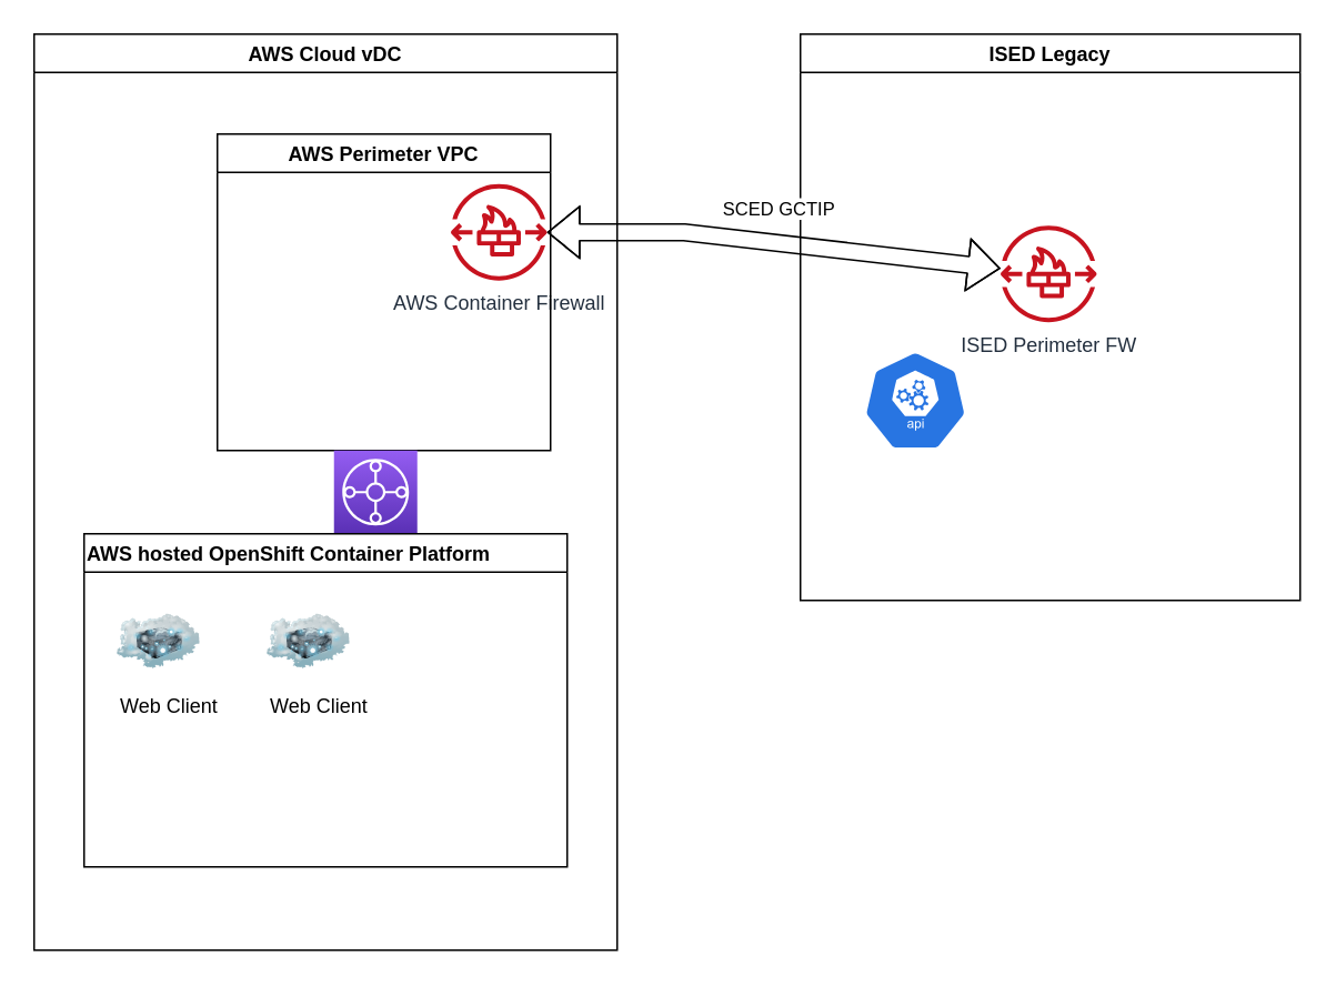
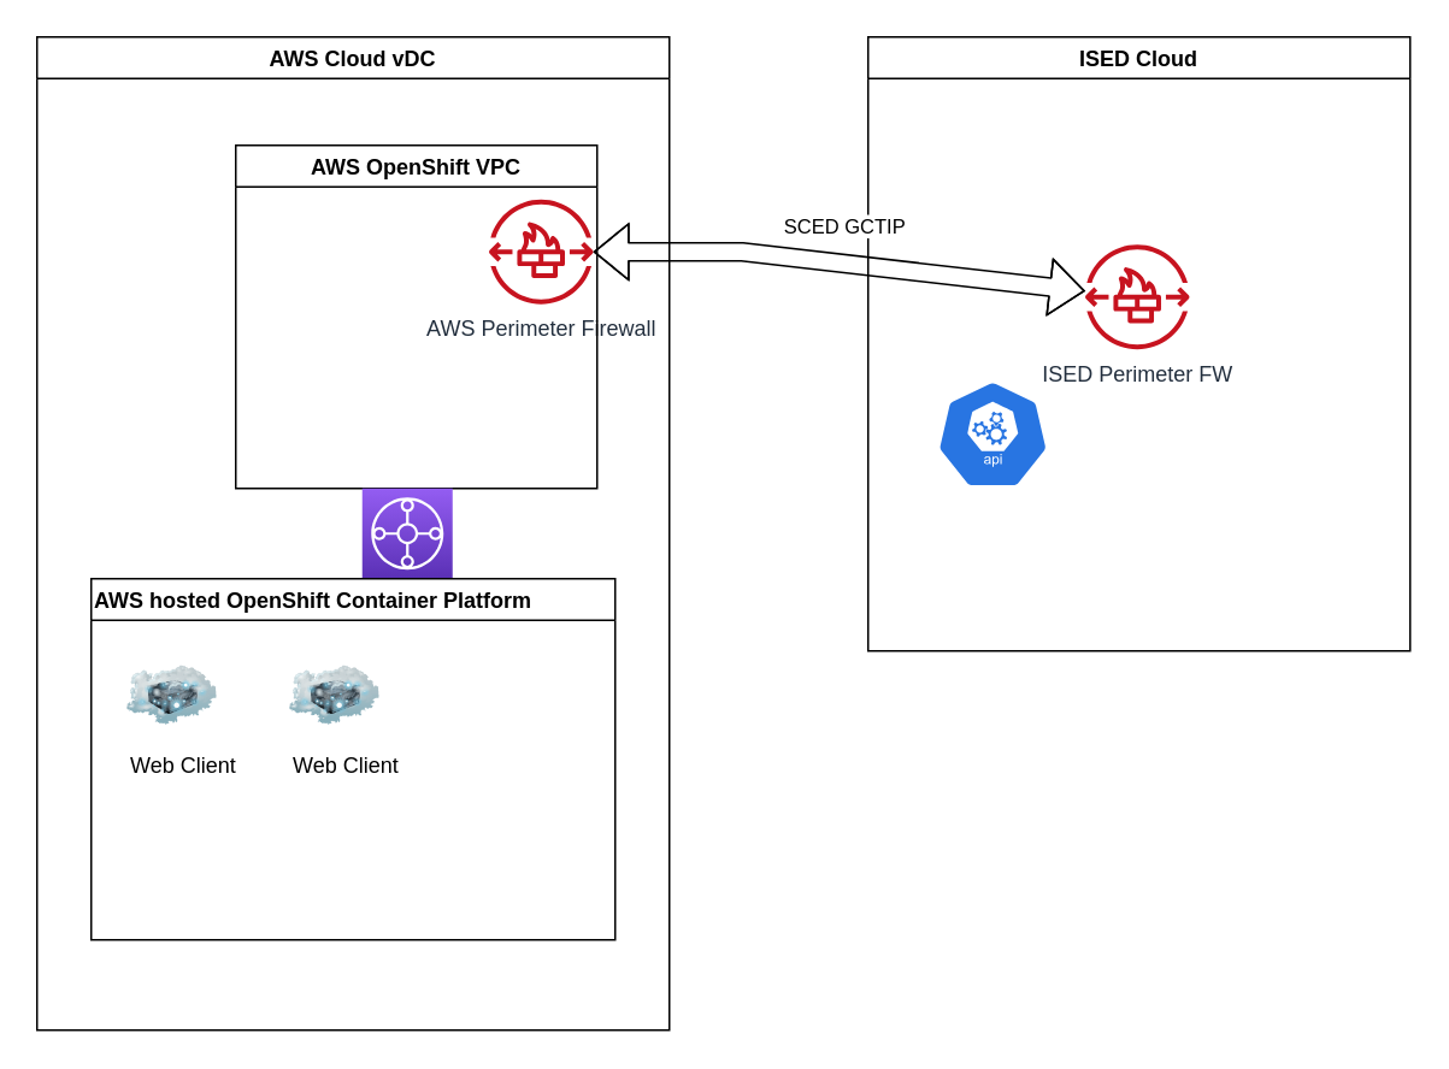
  <mxCell id="0" />
  <mxCell id="1" parent="0" />
- <mxCell id="2" value="ISED Legacy" style="swimlane;" vertex="1" parent="1"><mxGeometry x="480" y="20" width="300" height="340" as="geometry" /></mxCell>
+ <mxCell id="2" value="ISED Cloud" style="swimlane;" vertex="1" parent="1"><mxGeometry x="480" y="20" width="300" height="340" as="geometry" /></mxCell>
  <mxCell id="3" value="ISED Perimeter FW" style="outlineConnect=0;fontColor=#232F3E;gradientColor=none;fillColor=#C7131F;strokeColor=none;dashed=0;verticalLabelPosition=bottom;verticalAlign=top;align=center;html=1;fontSize=12;fontStyle=0;aspect=fixed;pointerEvents=1;shape=mxgraph.aws4.network_firewall_endpoints;" vertex="1" parent="2"><mxGeometry x="120" y="115" width="58" height="58" as="geometry" /></mxCell>
  <mxCell id="4" value="" style="html=1;dashed=0;whitespace=wrap;fillColor=#2875E2;strokeColor=#ffffff;points=[[0.005,0.63,0],[0.1,0.2,0],[0.9,0.2,0],[0.5,0,0],[0.995,0.63,0],[0.72,0.99,0],[0.5,1,0],[0.28,0.99,0]];shape=mxgraph.kubernetes.icon;prIcon=api;align=left;" vertex="1" parent="2"><mxGeometry x="29" y="190" width="80" height="60" as="geometry" /></mxCell>
  <mxCell id="5" value="SCED GCTIP" style="shape=flexArrow;endArrow=classic;startArrow=classic;html=1;" edge="1" parent="1" source="7" target="3"><mxGeometry x="0.0" y="20" width="100" height="100" relative="1" as="geometry"><mxPoint x="330" y="100" as="sourcePoint" /><mxPoint x="600" y="100" as="targetPoint" /><Array as="points"><mxPoint x="410" y="139" /></Array><mxPoint as="offset" /></mxGeometry></mxCell>
  <mxCell id="6" value="AWS Cloud vDC" style="swimlane;" vertex="1" parent="1"><mxGeometry x="20" y="20" width="350" height="550" as="geometry" /></mxCell>
- <mxCell id="7" value="AWS Container Firewall" style="outlineConnect=0;fontColor=#232F3E;gradientColor=none;fillColor=#C7131F;strokeColor=none;dashed=0;verticalLabelPosition=bottom;verticalAlign=top;align=center;html=1;fontSize=12;fontStyle=0;aspect=fixed;pointerEvents=1;shape=mxgraph.aws4.network_firewall_endpoints;" vertex="1" parent="6"><mxGeometry x="250" y="90" width="58" height="58" as="geometry" /></mxCell>
- <mxCell id="8" value="AWS Perimeter VPC" style="swimlane;" vertex="1" parent="6"><mxGeometry x="110" y="60" width="200" height="190" as="geometry" /></mxCell>
+ <mxCell id="7" value="AWS Perimeter Firewall" style="outlineConnect=0;fontColor=#232F3E;gradientColor=none;fillColor=#C7131F;strokeColor=none;dashed=0;verticalLabelPosition=bottom;verticalAlign=top;align=center;html=1;fontSize=12;fontStyle=0;aspect=fixed;pointerEvents=1;shape=mxgraph.aws4.network_firewall_endpoints;" vertex="1" parent="6"><mxGeometry x="250" y="90" width="58" height="58" as="geometry" /></mxCell>
+ <mxCell id="8" value="AWS OpenShift VPC" style="swimlane;" vertex="1" parent="6"><mxGeometry x="110" y="60" width="200" height="190" as="geometry" /></mxCell>
  <mxCell id="9" value="" style="points=[[0,0,0],[0.25,0,0],[0.5,0,0],[0.75,0,0],[1,0,0],[0,1,0],[0.25,1,0],[0.5,1,0],[0.75,1,0],[1,1,0],[0,0.25,0],[0,0.5,0],[0,0.75,0],[1,0.25,0],[1,0.5,0],[1,0.75,0]];outlineConnect=0;fontColor=#232F3E;gradientColor=#945DF2;gradientDirection=north;fillColor=#5A30B5;strokeColor=#ffffff;dashed=0;verticalLabelPosition=bottom;verticalAlign=top;align=center;html=1;fontSize=12;fontStyle=0;aspect=fixed;shape=mxgraph.aws4.resourceIcon;resIcon=mxgraph.aws4.transit_gateway;" vertex="1" parent="6"><mxGeometry x="180" y="250" width="50" height="50" as="geometry" /></mxCell>
  <mxCell id="10" value="AWS hosted OpenShift Container Platform" style="swimlane;align=left;" vertex="1" parent="6"><mxGeometry x="30" y="300" width="290" height="200" as="geometry" /></mxCell>
  <mxCell id="11" value="Web Client" style="image;html=1;image=img/lib/clip_art/networking/Cloud_Server_128x128.png;align=left;" vertex="1" parent="10"><mxGeometry x="20" y="40" width="50" height="50" as="geometry" /></mxCell>
  <mxCell id="12" value="Web Client" style="image;html=1;image=img/lib/clip_art/networking/Cloud_Server_128x128.png;align=left;" vertex="1" parent="10"><mxGeometry x="110" y="40" width="50" height="50" as="geometry" /></mxCell>
